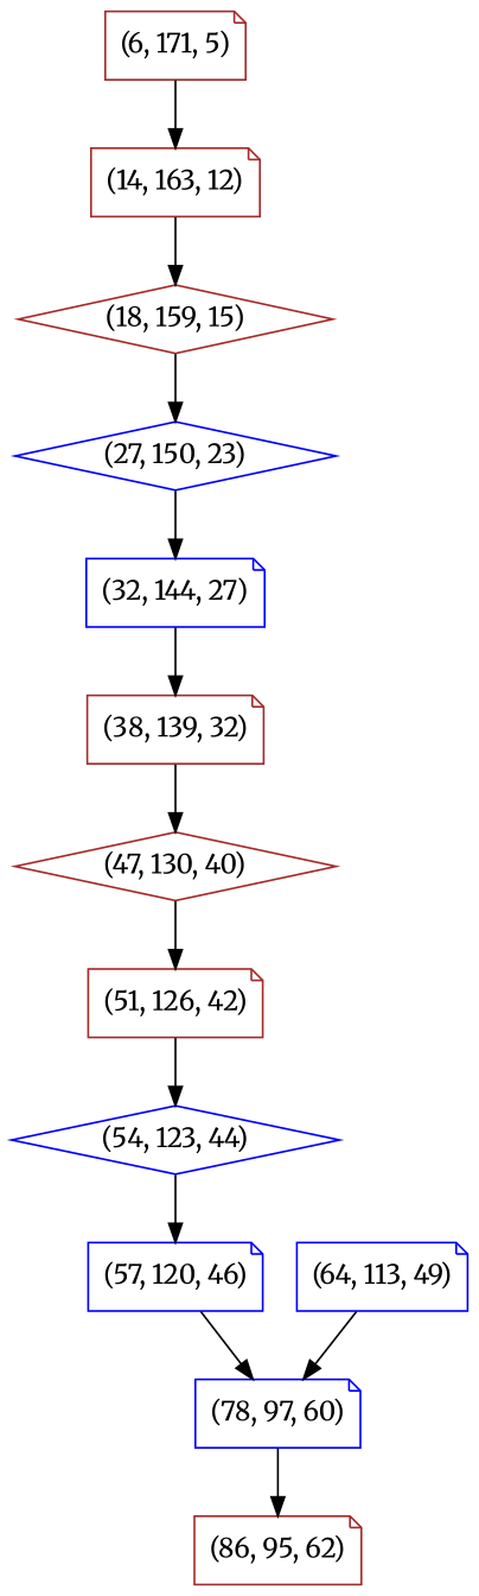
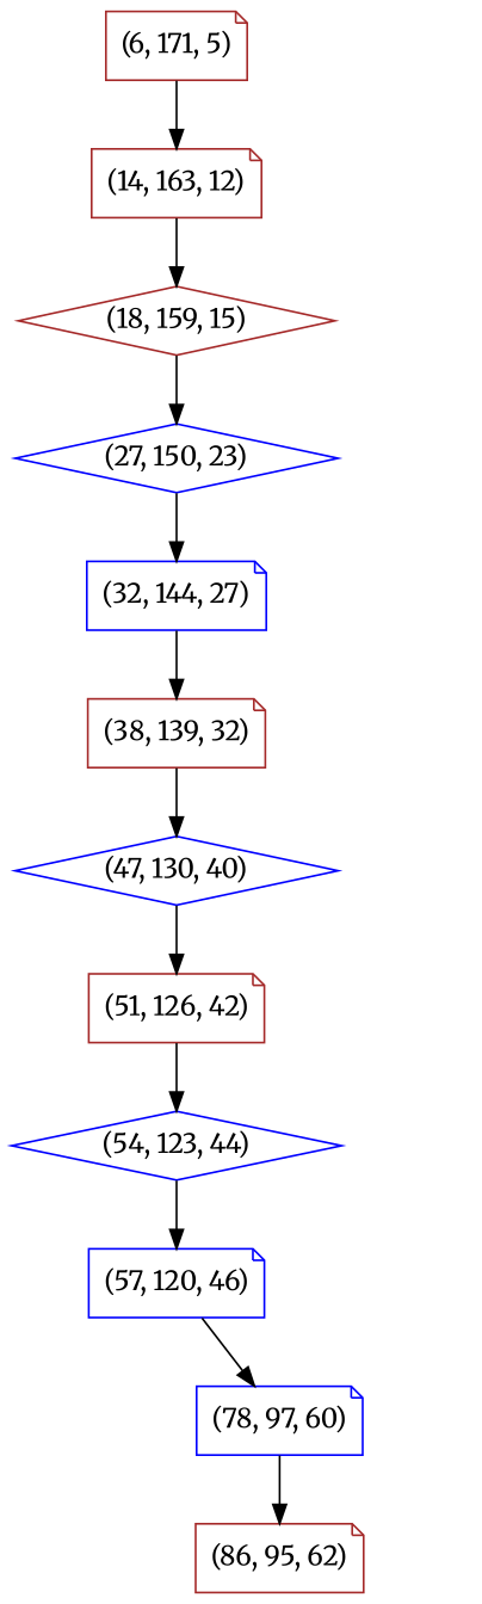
  digraph {
    fontname=Merriweather
    node [color=brown fontname=Merriweather shape=note]
    edge [fontname=Merriweather]
    "(6, 171, 5)"
    "(14, 163, 12)"
    "(18, 159, 15)" [shape=diamond]
    "(27, 150, 23)" [color=blue shape=diamond]
    n5 [color=blue label="(32, 144, 27)"]
    "(38, 139, 32)"
-   "(47, 130, 40)" [shape=diamond]
+   "(47, 130, 40)" [color=blue shape=diamond]
    "(51, 126, 42)"
    "(54, 123, 44)" [color=blue shape=diamond]
    "(57, 120, 46)" [color=blue]
    "(78, 97, 60)" [color=blue]
-   "(64, 113, 49)" [color=blue]
    "(86, 95, 62)"
    "(6, 171, 5)" -> "(14, 163, 12)"
    "(14, 163, 12)" -> "(18, 159, 15)"
    "(18, 159, 15)" -> "(27, 150, 23)"
    "(27, 150, 23)" -> n5
    n5 -> "(38, 139, 32)"
    "(38, 139, 32)" -> "(47, 130, 40)"
    "(47, 130, 40)" -> "(51, 126, 42)"
    "(51, 126, 42)" -> "(54, 123, 44)"
    "(54, 123, 44)" -> "(57, 120, 46)"
    "(57, 120, 46)" -> "(78, 97, 60)"
    "(78, 97, 60)" -> "(86, 95, 62)"
-   "(64, 113, 49)" -> "(78, 97, 60)"
  }
